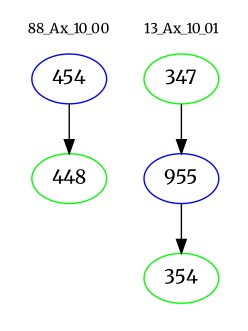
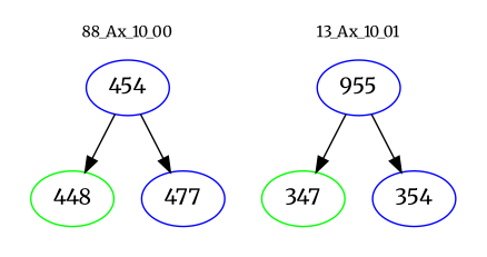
  digraph {
    fontname=Merriweather
    node [color=blue fontname=Merriweather]
    edge [color=black fontname=Merriweather]
    n1 [label=454]
    n2 [color=green label=448]
+   n3 [label=477]
    n4 [label=955]
    n5 [color=green label=347]
-   n6 [color=green label=354]
+   n6 [label=354]
    subgraph cluster_1 {
      color=white
      fontsize=10
      label="88_Ax_10_00"
      n1
      n2
+     n3
    }
    subgraph cluster_2 {
      color=white
      fontsize=10
      label="13_Ax_10_01"
      n4
      n5
      n6
    }
    n1 -> n2
-   n5 -> n4
+   n1 -> n3
+   n4 -> n5
    n4 -> n6
  }
